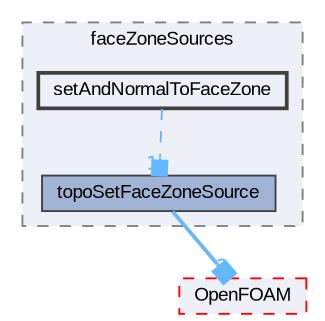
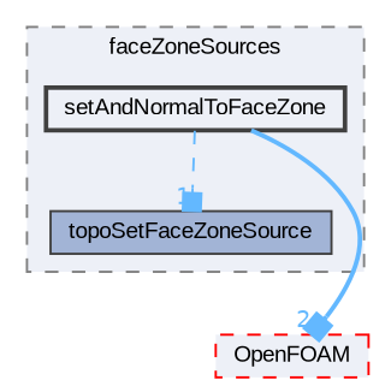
  digraph {
    compound=true
    fontname="Liberation Sans"
    node [color=grey25 fillcolor="#edf0f7" fontname="Liberation Sans" fontsize=10 shape=box]
    edge [arrowhead=box color=steelblue1 fontcolor=steelblue1 fontname="Liberation Sans" fontsize=10 labeldistance=1.5 labelfontname=Helvetica labelfontsize=10]
    n1 [fillcolor="#a2b4d6" height=0.2 label=topoSetFaceZoneSource style=filled width=0.4]
    n2 [height=0.2 label=setAndNormalToFaceZone style="filled,bold" width=0.4]
    n3 [color=red height=0.2 label=OpenFOAM style="filled,dashed" width=0.4]
    subgraph cluster_1 {
      bgcolor="#edf0f7"
      fontsize=10
      label=faceZoneSources
      pencolor=grey50
      style="filled,dashed"
      n1
      n2
    }
    n2 -> n1 [headlabel=1 style=dashed]
-   n1 -> n3 [headlabel=2 style=bold]
+   n2 -> n3 [headlabel=2 style=bold]
  }
